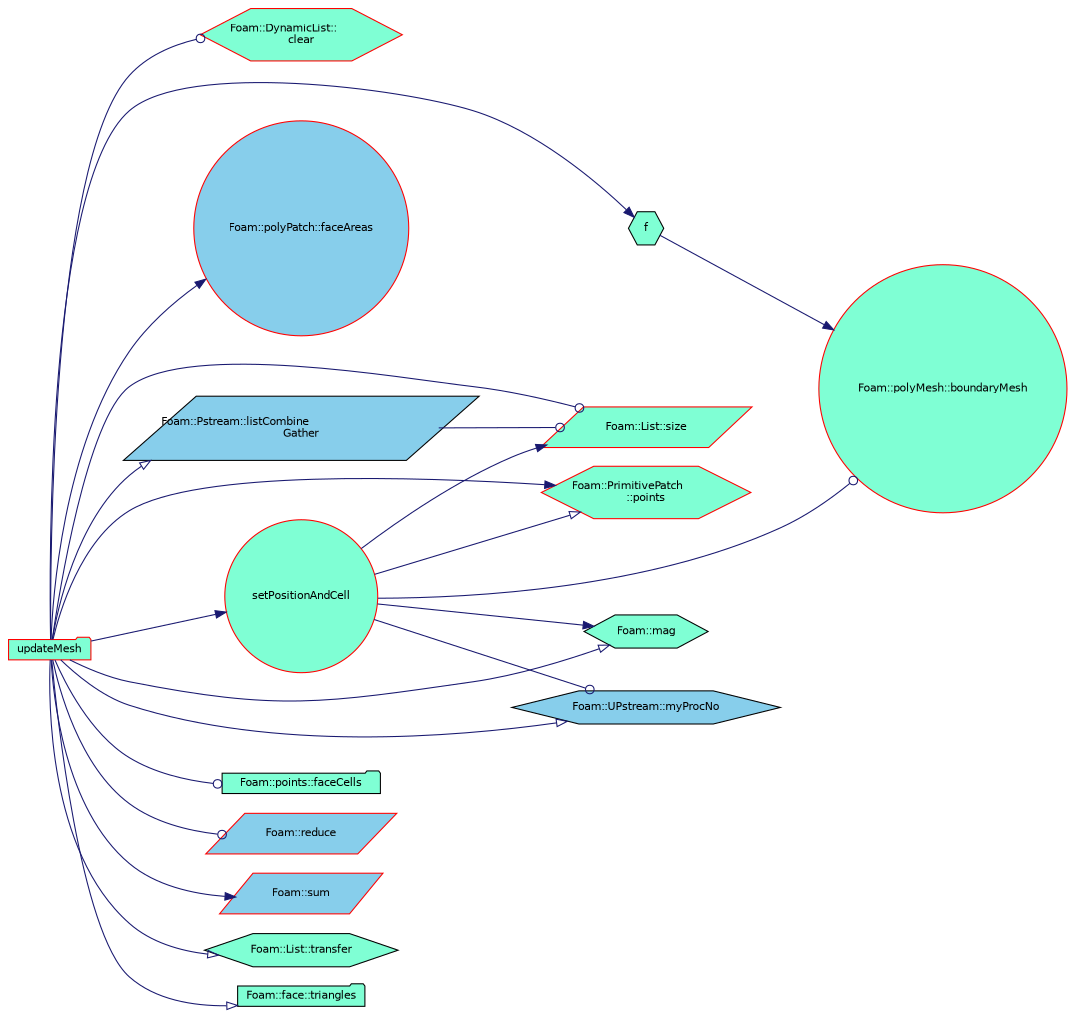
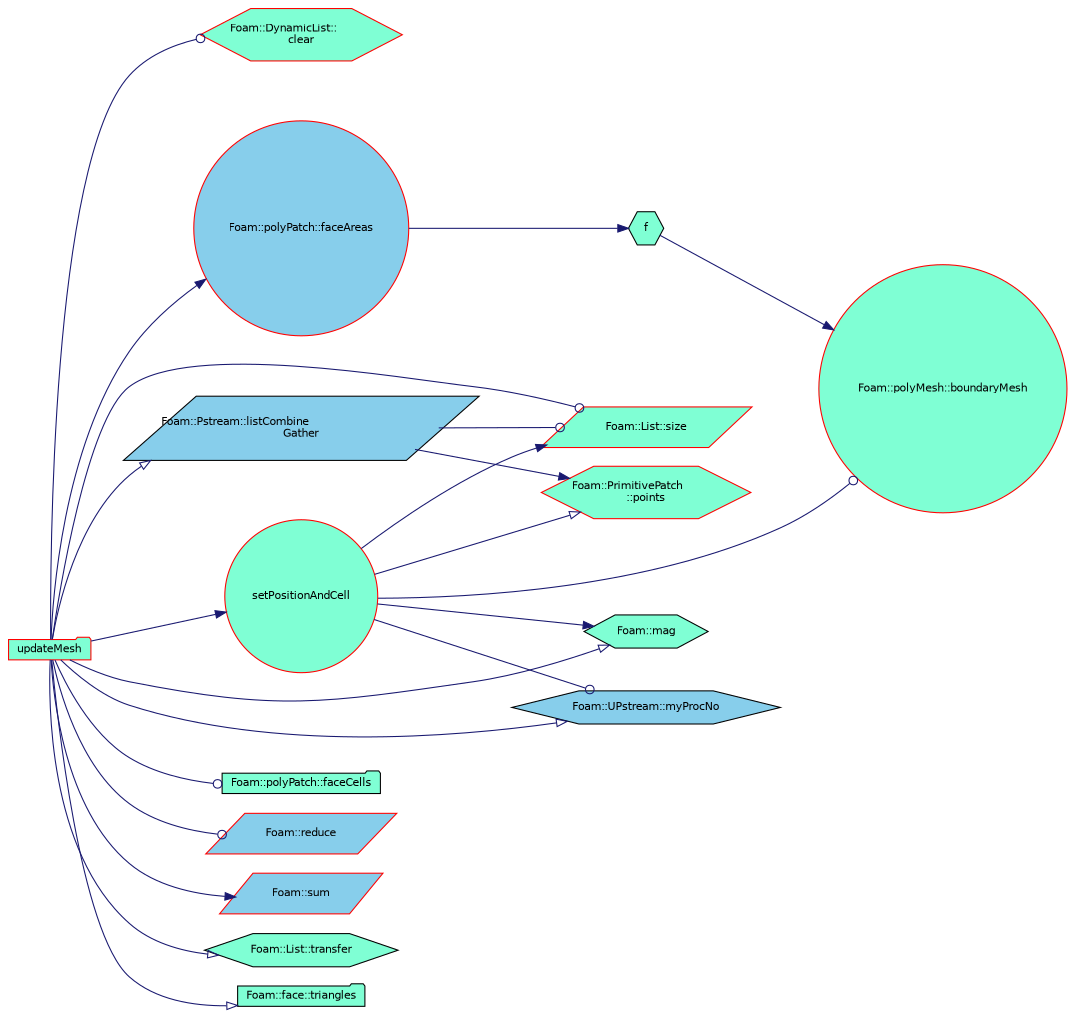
  digraph {
    rankdir=LR
    node [color=red fillcolor=aquamarine fontname=Helvetica fontsize=10 shape=hexagon style=filled]
    edge [arrowhead=normal color=midnightblue fontname=Helvetica fontsize=10 labelfontname=Helvetica labelfontsize=10 style=solid]
    n1 [fontcolor=black height=0.2 label=updateMesh shape=folder width=0.4]
    n2 [height=0.2 label="Foam::DynamicList::\lclear" width=0.4]
    n3 [color=black height=0.2 label=f width=0.4]
    n4 [fillcolor=skyblue height=0.2 label="Foam::polyPatch::faceAreas" shape=circle width=0.4]
-   n5 [color=black height=0.2 label="Foam::points::faceCells" shape=folder width=0.4]
+   n5 [color=black height=0.2 label="Foam::polyPatch::faceCells" shape=folder width=0.4]
    n6 [color=black fillcolor=skyblue height=0.2 label="Foam::Pstream::listCombine\lGather" shape=parallelogram width=0.4]
    n7 [height=0.2 label="Foam::List::size" shape=parallelogram width=0.4]
    n8 [color=black height=0.2 label="Foam::mag" width=0.4]
    n9 [color=black fillcolor=skyblue height=0.2 label="Foam::UPstream::myProcNo" width=0.4]
    n10 [height=0.2 label="Foam::PrimitivePatch\l::points" width=0.4]
    n11 [fillcolor=skyblue height=0.2 label="Foam::reduce" shape=parallelogram width=0.4]
    n12 [height=0.2 label=setPositionAndCell shape=circle width=0.4]
    n13 [fillcolor=skyblue height=0.2 label="Foam::sum" shape=parallelogram width=0.4]
    n14 [color=black height=0.2 label="Foam::List::transfer" width=0.4]
    n15 [color=black height=0.2 label="Foam::face::triangles" shape=folder width=0.4]
    n16 [height=0.2 label="Foam::polyMesh::boundaryMesh" shape=circle width=0.4]
    n1 -> n2 [arrowhead=odot]
-   n1 -> n3
+   n4 -> n3
    n1 -> n4
    n1 -> n5 [arrowhead=odot]
    n1 -> n6 [arrowhead=onormal]
    n1 -> n7 [arrowhead=odot]
    n1 -> n8 [arrowhead=onormal]
    n1 -> n9 [arrowhead=onormal]
-   n1 -> n10
+   n6 -> n10
    n1 -> n11 [arrowhead=odot]
    n1 -> n12
    n1 -> n13
    n1 -> n14 [arrowhead=onormal]
    n1 -> n15 [arrowhead=onormal]
    n3 -> n16
    n6 -> n7 [arrowhead=odot]
    n12 -> n7
    n12 -> n8
    n12 -> n9 [arrowhead=odot]
    n12 -> n10 [arrowhead=onormal]
    n12 -> n16 [arrowhead=odot]
  }
